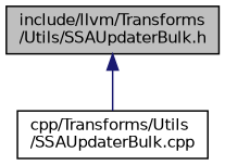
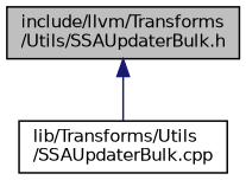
  digraph {
    node [color=black fontname=Helvetica fontsize=10 shape=box]
    n1 [fillcolor=grey75 fontcolor=black height=0.2 label="include/llvm/Transforms\l/Utils/SSAUpdaterBulk.h" style=filled width=0.4]
-   n2 [height=0.2 label="cpp/Transforms/Utils\l/SSAUpdaterBulk.cpp" width=0.4]
+   n2 [height=0.2 label="lib/Transforms/Utils\l/SSAUpdaterBulk.cpp" width=0.4]
    n1 -> n2 [color=midnightblue dir=back fontname=Helvetica fontsize=10 labelfontname=Helvetica labelfontsize=10 style=solid]
  }
